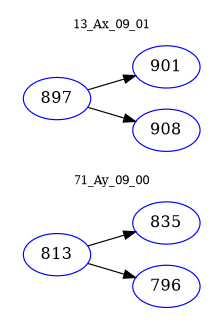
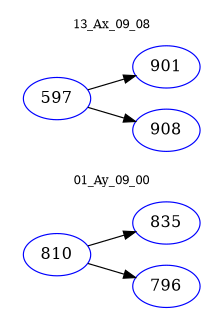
  digraph {
    rankdir=LR
    node [color=blue]
    edge [color=black]
-   n1 [label=813]
+   n1 [label=810]
    n2 [label=796]
    n3 [label=835]
-   n4 [label=897]
+   n4 [label=597]
    n5 [label=908]
    n6 [label=901]
    subgraph cluster_1 {
      color=white
      fontsize=10
-     label="71_Ay_09_00"
+     label="01_Ay_09_00"
      n1
      n2
      n3
    }
    subgraph cluster_2 {
      color=white
      fontsize=10
-     label="13_Ax_09_01"
+     label="13_Ax_09_08"
      n4
      n5
      n6
    }
    n1 -> n2
    n1 -> n3
    n4 -> n5
    n4 -> n6
  }
